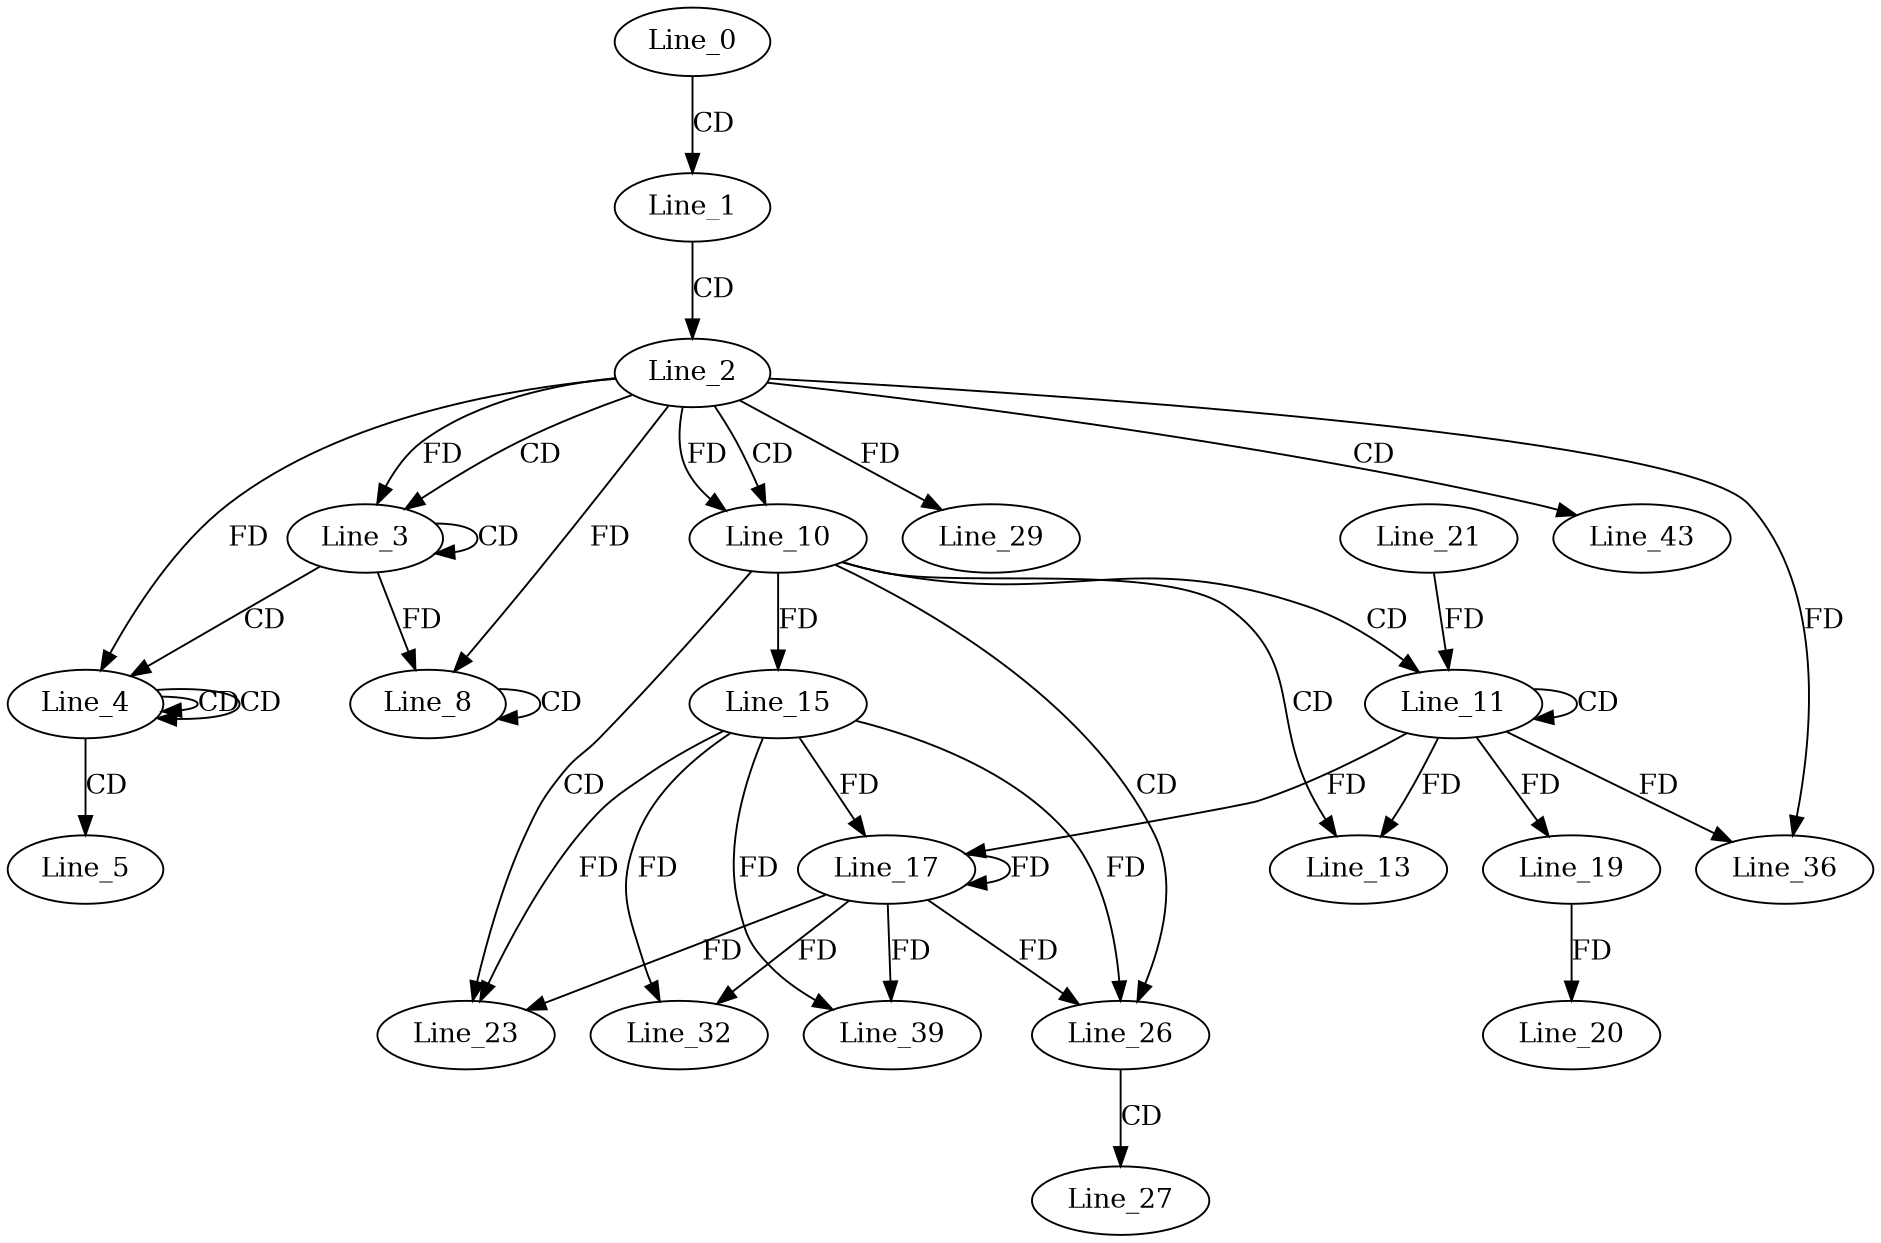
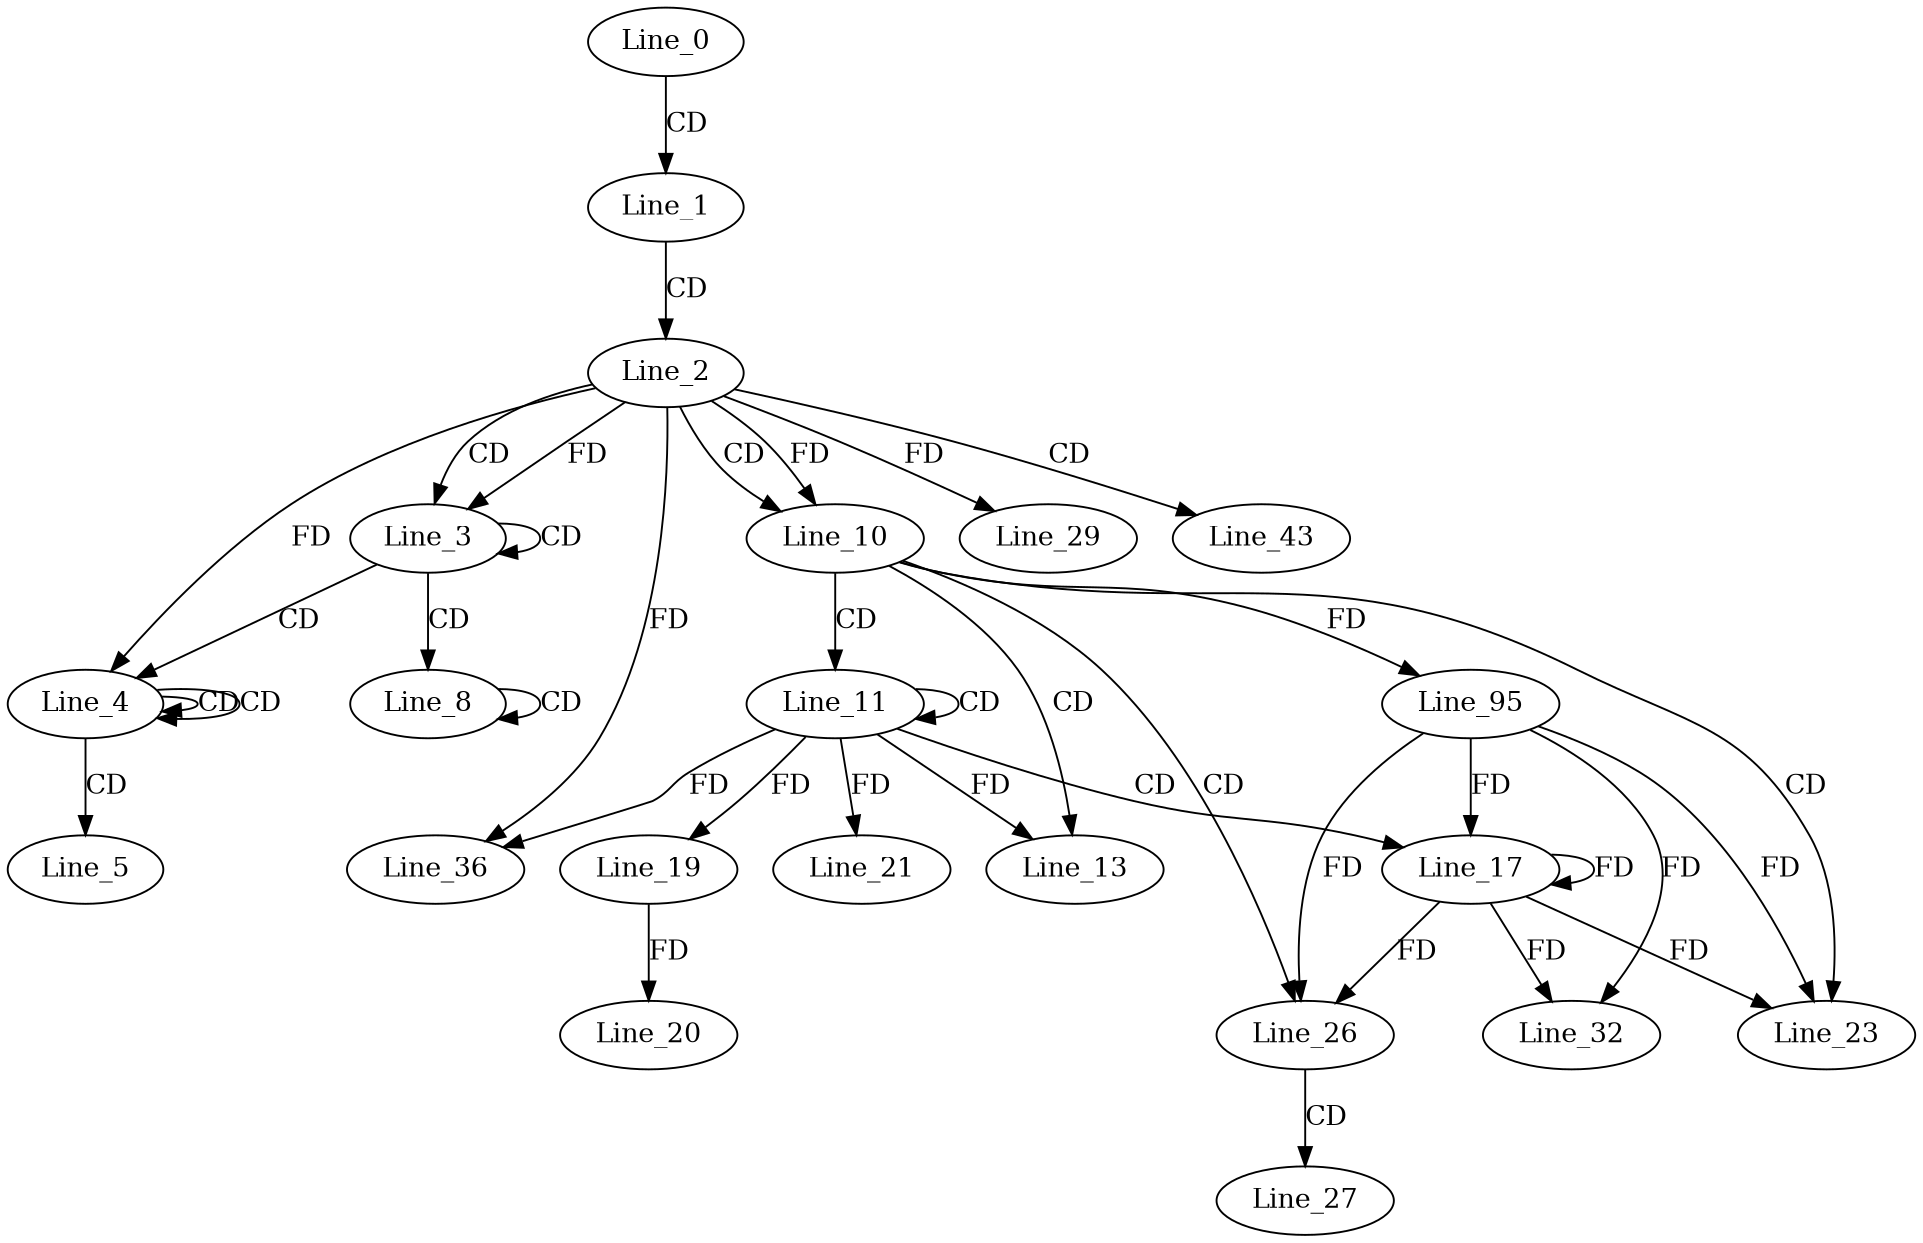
  digraph {
    Line_0
    Line_1
    Line_2
    Line_3
    Line_4
    Line_8
    Line_10
    Line_29
    Line_36
    Line_43
    Line_5
    Line_11
    n13 [label=Line_13]
-   Line_15
+   Line_15 [label=Line_95]
    Line_23
    Line_26
    Line_17
    Line_19
    Line_21
    Line_32
-   Line_39
    Line_27
    Line_20
    Line_0 -> Line_1 [label=CD]
    Line_1 -> Line_2 [label=CD]
    Line_2 -> Line_3 [label=CD]
    Line_2 -> Line_3 [label=FD]
    Line_2 -> Line_4 [label=FD]
-   Line_2 -> Line_8 [label=FD]
    Line_2 -> Line_10 [label=CD]
    Line_2 -> Line_10 [label=FD]
    Line_2 -> Line_29 [label=FD]
    Line_2 -> Line_36 [label=FD]
    Line_2 -> Line_43 [label=CD]
    Line_3 -> Line_3 [label=CD]
    Line_3 -> Line_4 [label=CD]
-   Line_3 -> Line_8 [label=FD]
+   Line_3 -> Line_8 [label=CD]
    Line_4 -> Line_4 [label=CD]
    Line_4 -> Line_4 [label=CD]
    Line_4 -> Line_5 [label=CD]
    Line_8 -> Line_8 [label=CD]
    Line_10 -> Line_11 [label=CD]
    Line_10 -> n13 [label=CD]
    Line_10 -> Line_15 [label=FD]
    Line_10 -> Line_23 [label=CD]
    Line_10 -> Line_26 [label=CD]
    Line_11 -> Line_36 [label=FD]
    Line_11 -> Line_11 [label=CD]
    Line_11 -> n13 [label=FD]
-   Line_11 -> Line_17 [label=FD]
+   Line_11 -> Line_17 [label=CD]
    Line_11 -> Line_19 [label=FD]
-   Line_21 -> Line_11 [label=FD]
+   Line_11 -> Line_21 [label=FD]
    Line_15 -> Line_23 [label=FD]
    Line_15 -> Line_26 [label=FD]
    Line_15 -> Line_17 [label=FD]
    Line_15 -> Line_32 [label=FD]
-   Line_15 -> Line_39 [label=FD]
    Line_26 -> Line_27 [label=CD]
    Line_17 -> Line_23 [label=FD]
    Line_17 -> Line_26 [label=FD]
    Line_17 -> Line_17 [label=FD]
    Line_17 -> Line_32 [label=FD]
-   Line_17 -> Line_39 [label=FD]
    Line_19 -> Line_20 [label=FD]
  }
